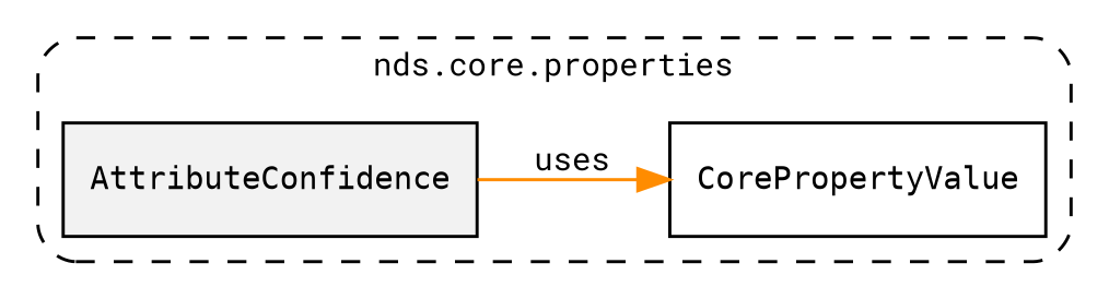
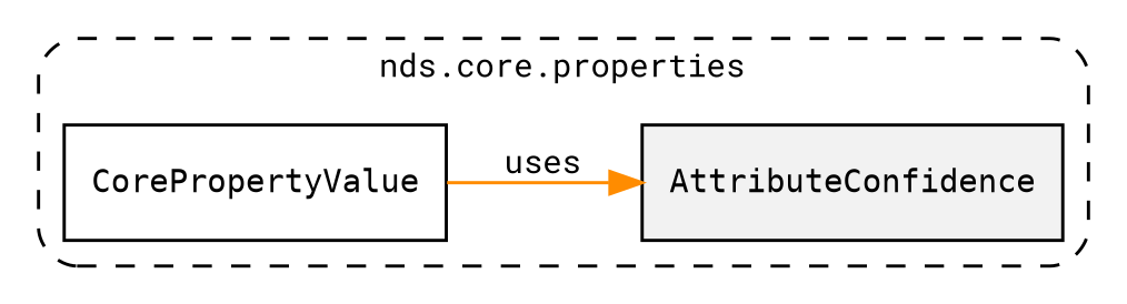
  digraph {
    fontsize=10
    rankdir=LR
    fontname="Roboto Mono"
    node [fontsize=10 shape=box fontname="Roboto Mono"]
    n1 [fillcolor="#0000000D" label=<<font face="monospace"><table align="center" border="0" cellspacing="0" cellpadding="0"><tr><td href="../../../content/packages/nds.core.properties.html#Subtype-AttributeConfidence" title="Subtype defined in nds.core.properties">AttributeConfidence</td></tr></table></font>> style=filled]
    n2 [label=<<font face="monospace"><table align="center" border="0" cellspacing="0" cellpadding="0"><tr><td href="../../../content/packages/nds.core.properties.html#Choice-CorePropertyValue" title="Choice defined in nds.core.properties">CorePropertyValue</td></tr></table></font>>]
    subgraph cluster_1 {
      label="nds.core.properties"
      style="dashed, rounded"
      n1
      n2
    }
-   n1 -> n2 [fontsize=10 label=uses color=darkorange fontname="Roboto Mono"]
+   n2 -> n1 [fontsize=10 label=uses color=darkorange fontname="Roboto Mono"]
  }
